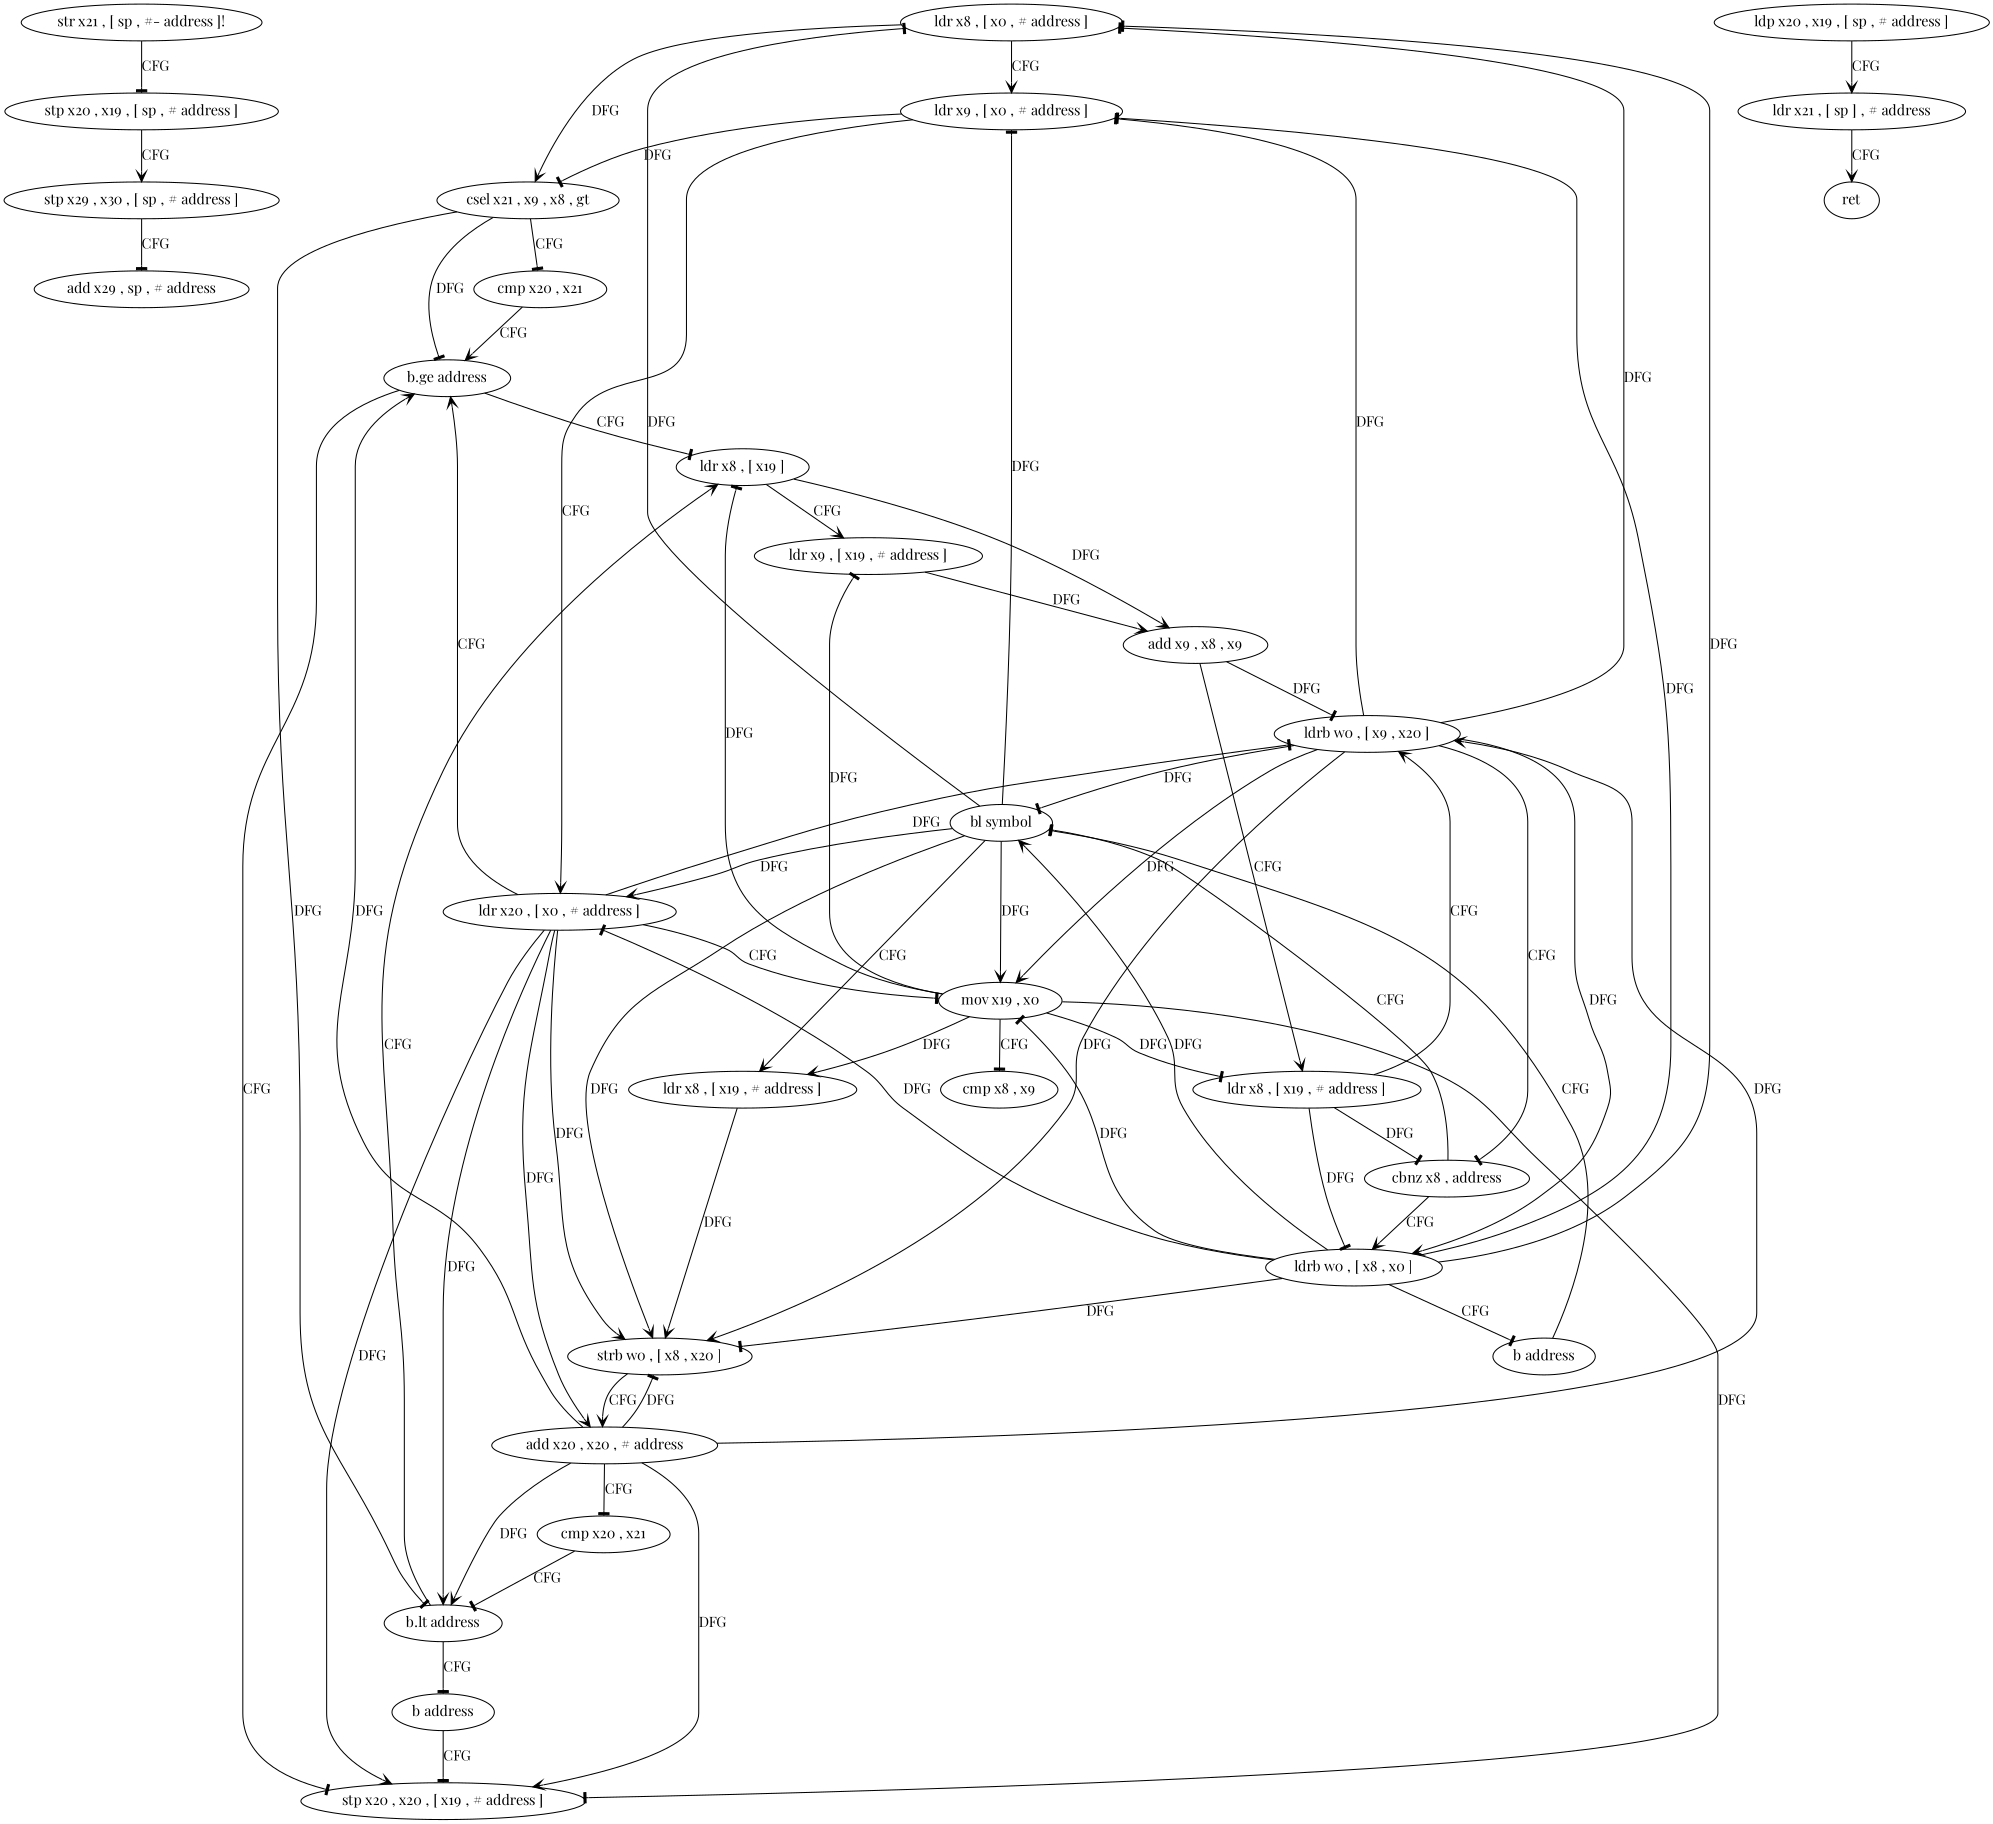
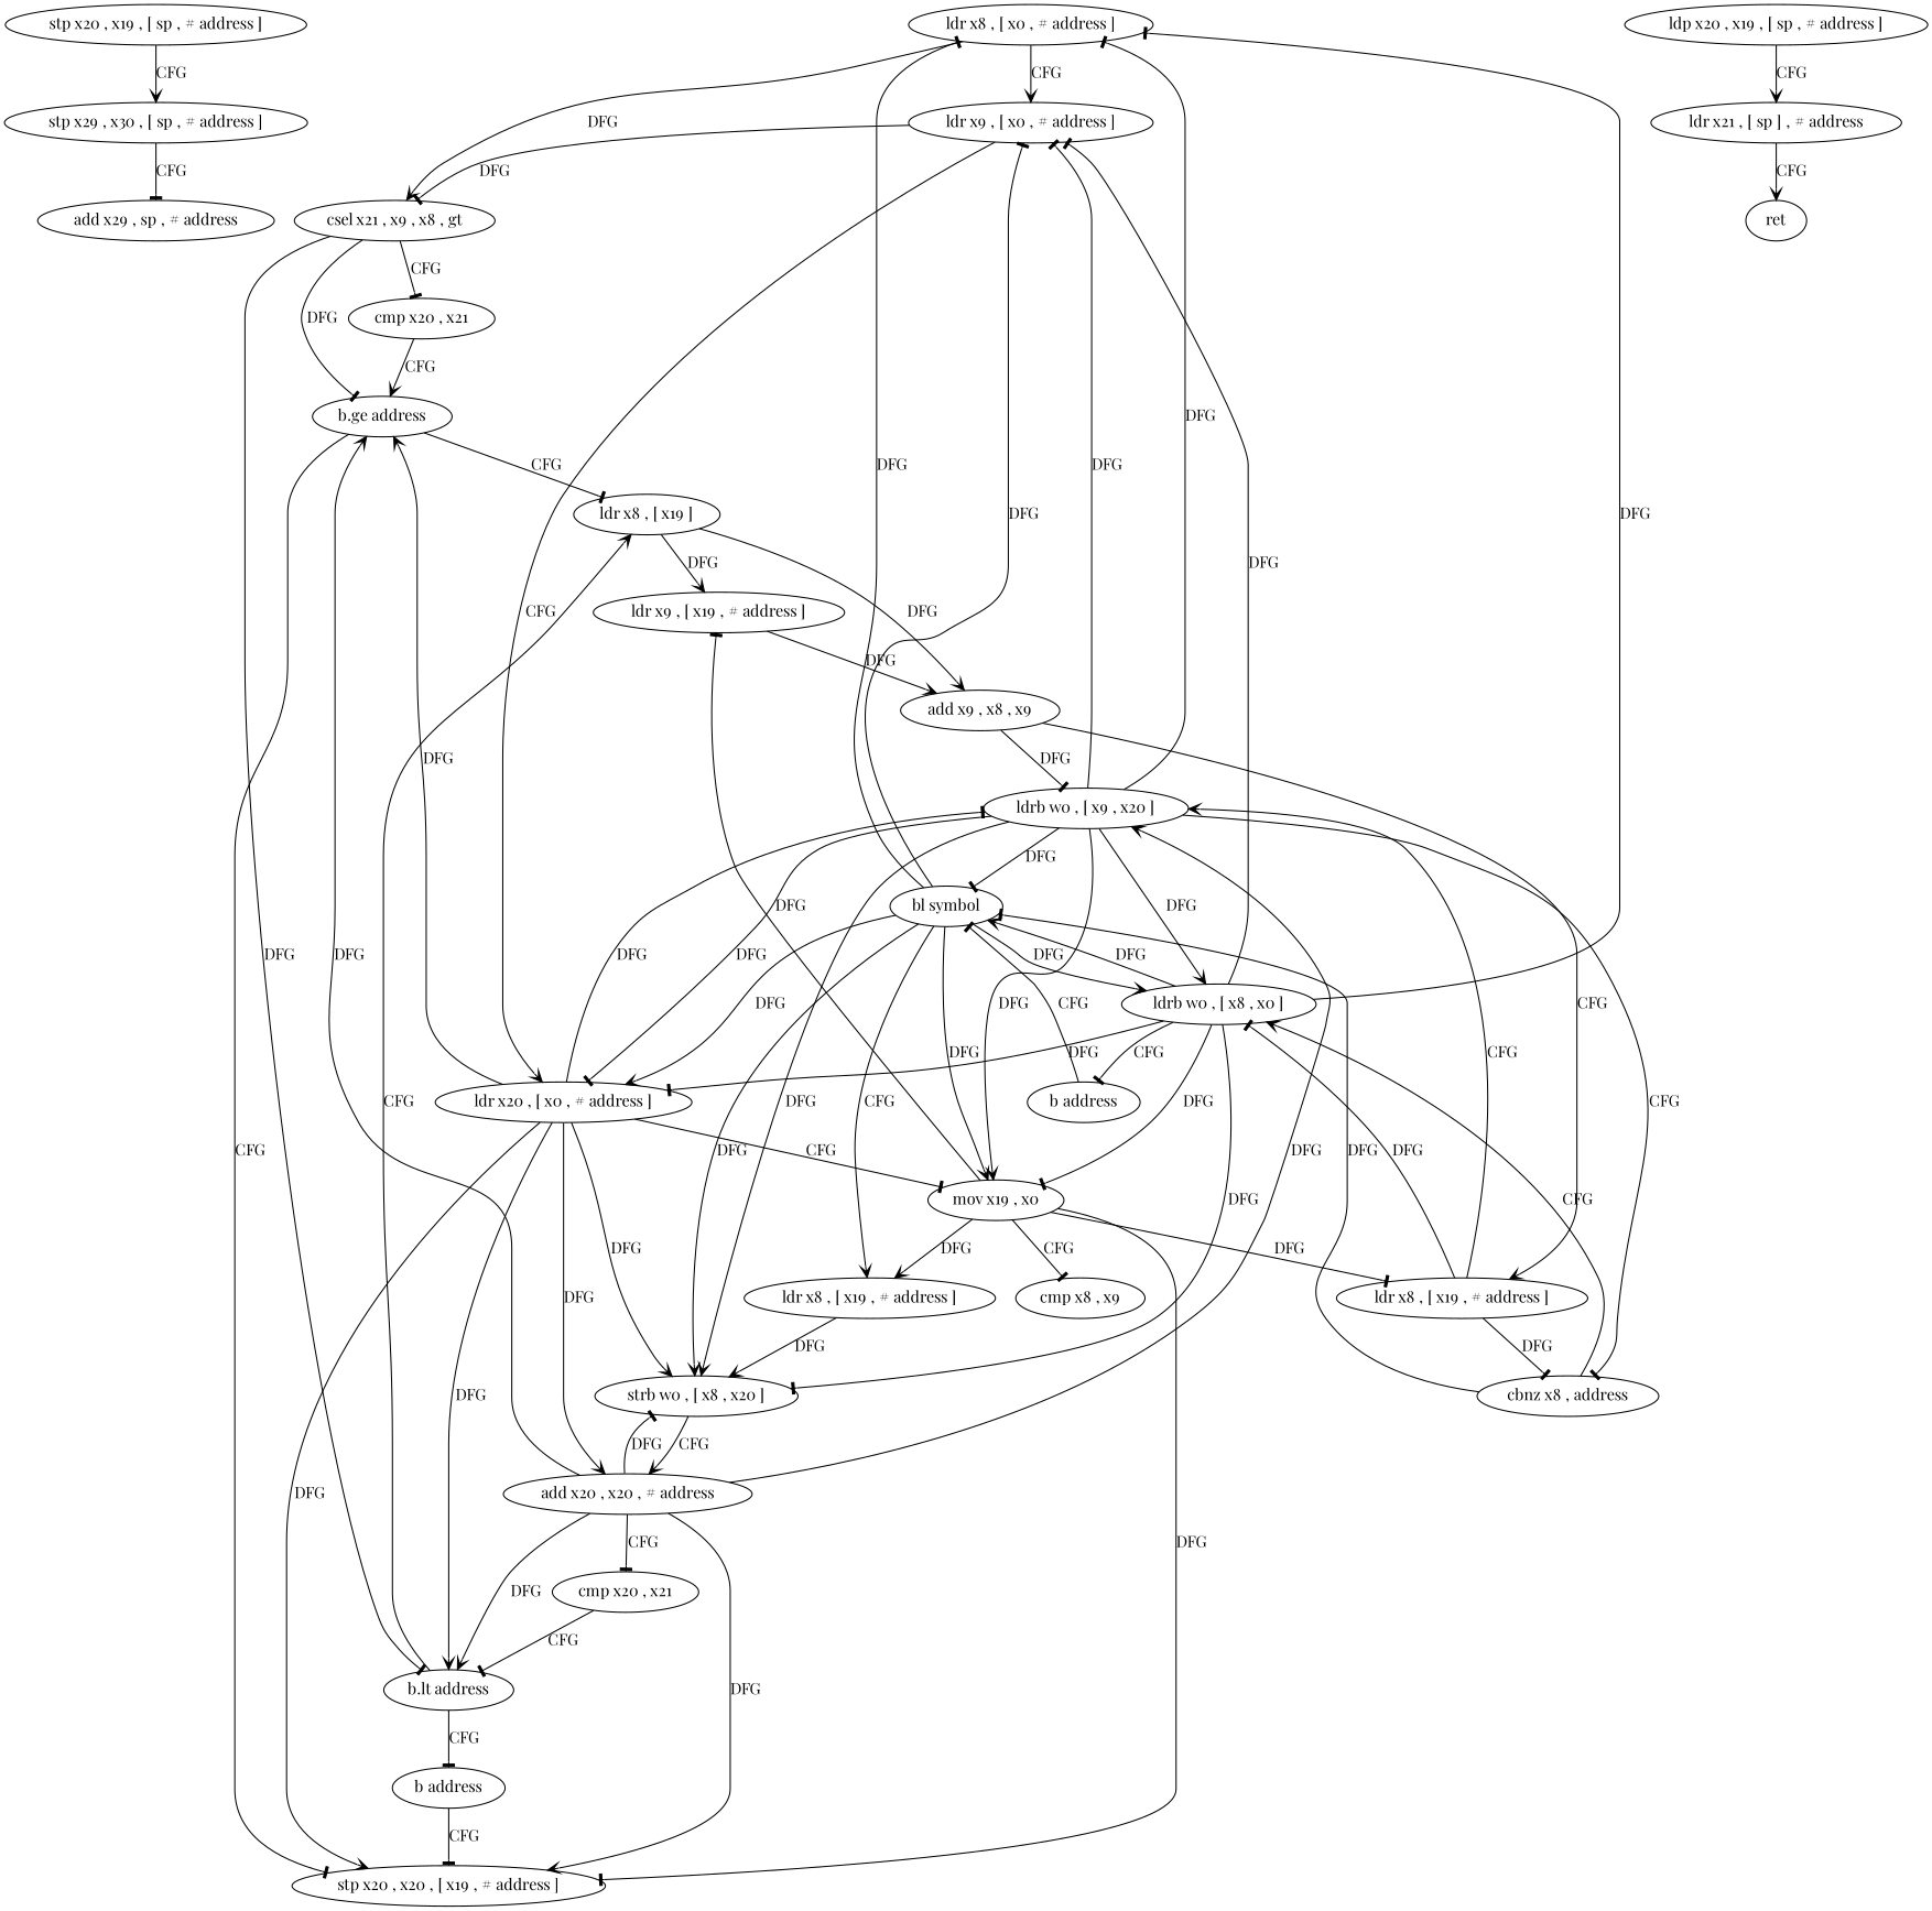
  digraph {
    fontname="Playfair Display"
    node [fontname="Playfair Display"]
    edge [arrowhead=tee fontname="Playfair Display"]
-   n1 [label="str x21 , [ sp , #- address ]!"]
    n2 [label="stp x20 , x19 , [ sp , # address ]"]
    n3 [label="stp x29 , x30 , [ sp , # address ]"]
    n4 [label="add x29 , sp , # address"]
    n5 [label="ldr x8 , [ x0 , # address ]"]
    n6 [label="ldr x9 , [ x0 , # address ]"]
    n7 [label="csel x21 , x9 , x8 , gt"]
    n8 [label="ldr x20 , [ x0 , # address ]"]
    n9 [label="b.ge address"]
    n10 [label="b.lt address"]
    n11 [label="cmp x20 , x21"]
    n12 [label="mov x19 , x0"]
    n13 [label="stp x20 , x20 , [ x19 , # address ]"]
    n14 [label="ldrb w0 , [ x9 , x20 ]"]
    n15 [label="strb w0 , [ x8 , x20 ]"]
    n16 [label="add x20 , x20 , # address"]
    n17 [label="cmp x8 , x9"]
    n18 [label="ldr x8 , [ x19 ]"]
    n19 [label="ldr x9 , [ x19 , # address ]"]
    n20 [label="ldr x8 , [ x19 , # address ]"]
    n21 [label="ldr x8 , [ x19 , # address ]"]
    n22 [label="cbnz x8 , address"]
    n23 [label="ldrb w0 , [ x8 , x0 ]"]
    n24 [label="bl symbol"]
    n25 [label="cmp x20 , x21"]
    n26 [label="b address"]
    n27 [label="add x9 , x8 , x9"]
    n28 [label="ldp x20 , x19 , [ sp , # address ]"]
    n29 [label="ldr x21 , [ sp ] , # address"]
    n30 [label=ret]
    n31 [label="b address"]
-   n1 -> n2 [label=CFG]
    n2 -> n3 [arrowhead=vee label=CFG]
    n3 -> n4 [label=CFG]
    n5 -> n6 [arrowhead=vee label=CFG]
    n5 -> n7 [arrowhead=vee label=DFG]
    n6 -> n7 [label=DFG]
    n6 -> n8 [arrowhead=vee label=CFG]
    n7 -> n9 [label=DFG]
    n7 -> n10 [label=DFG]
    n7 -> n11 [label=CFG]
-   n8 -> n9 [arrowhead=vee label=CFG]
+   n8 -> n9 [arrowhead=vee label=DFG]
    n8 -> n10 [arrowhead=vee label=DFG]
    n8 -> n12 [label=CFG]
    n8 -> n13 [arrowhead=vee label=DFG]
    n8 -> n14 [label=DFG]
    n8 -> n15 [arrowhead=vee label=DFG]
    n8 -> n16 [arrowhead=vee label=DFG]
    n9 -> n13 [label=CFG]
    n9 -> n18 [label=CFG]
    n10 -> n18 [arrowhead=vee label=CFG]
    n10 -> n26 [label=CFG]
    n11 -> n9 [arrowhead=vee label=CFG]
    n12 -> n13 [label=DFG]
    n12 -> n17 [label=CFG]
-   n12 -> n18 [label=DFG]
    n12 -> n19 [label=DFG]
    n12 -> n20 [label=DFG]
    n12 -> n21 [arrowhead=vee label=DFG]
    n14 -> n5 [label=DFG]
    n14 -> n6 [label=DFG]
+   n14 -> n8 [label=DFG]
    n14 -> n12 [arrowhead=vee label=DFG]
    n14 -> n15 [arrowhead=vee label=DFG]
    n14 -> n22 [label=CFG]
    n14 -> n23 [arrowhead=vee label=DFG]
    n14 -> n24 [label=DFG]
    n15 -> n16 [arrowhead=vee label=CFG]
    n16 -> n9 [arrowhead=vee label=DFG]
    n16 -> n10 [arrowhead=vee label=DFG]
    n16 -> n13 [arrowhead=vee label=DFG]
    n16 -> n14 [arrowhead=vee label=DFG]
    n16 -> n15 [label=DFG]
    n16 -> n25 [label=CFG]
-   n18 -> n19 [arrowhead=vee label=CFG]
+   n18 -> n19 [arrowhead=vee label=DFG]
    n18 -> n27 [arrowhead=vee label=DFG]
    n19 -> n27 [arrowhead=vee label=DFG]
    n20 -> n14 [arrowhead=vee label=CFG]
    n20 -> n22 [label=DFG]
    n20 -> n23 [label=DFG]
    n21 -> n15 [arrowhead=vee label=DFG]
    n22 -> n23 [arrowhead=vee label=CFG]
-   n22 -> n24 [label=CFG]
+   n22 -> n24 [label=DFG]
    n23 -> n5 [label=DFG]
    n23 -> n6 [label=DFG]
    n23 -> n8 [label=DFG]
    n23 -> n12 [label=DFG]
    n23 -> n15 [label=DFG]
    n23 -> n24 [arrowhead=vee label=DFG]
    n23 -> n31 [label=CFG]
    n24 -> n5 [label=DFG]
    n24 -> n6 [label=DFG]
    n24 -> n8 [arrowhead=vee label=DFG]
    n24 -> n12 [arrowhead=vee label=DFG]
    n24 -> n15 [arrowhead=vee label=DFG]
    n24 -> n21 [arrowhead=vee label=CFG]
+   n24 -> n23 [arrowhead=vee label=DFG]
    n25 -> n10 [label=CFG]
    n26 -> n13 [label=CFG]
    n27 -> n14 [label=DFG]
    n27 -> n20 [arrowhead=vee label=CFG]
    n28 -> n29 [arrowhead=vee label=CFG]
    n29 -> n30 [arrowhead=vee label=CFG]
    n31 -> n24 [label=CFG]
  }
